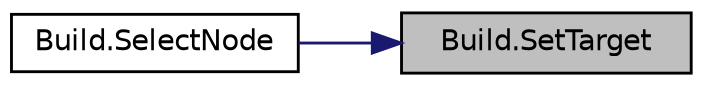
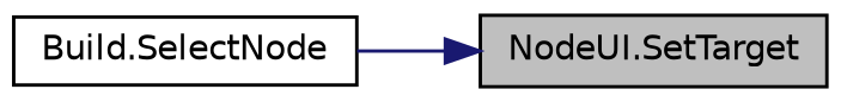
  digraph {
    rankdir=RL
    node [color=black fontname=Helvetica fontsize=10 shape=record style=filled]
-   n1 [fillcolor=grey75 fontcolor=black height=0.2 label="Build.SetTarget" width=0.4]
+   n1 [fillcolor=grey75 fontcolor=black height=0.2 label="NodeUI.SetTarget" width=0.4]
    n2 [fillcolor=white height=0.2 label="Build.SelectNode" width=0.4]
    n1 -> n2 [color=midnightblue dir=back fontname=Helvetica fontsize=10 labelfontname=Helvetica labelfontsize=10 style=solid]
  }
